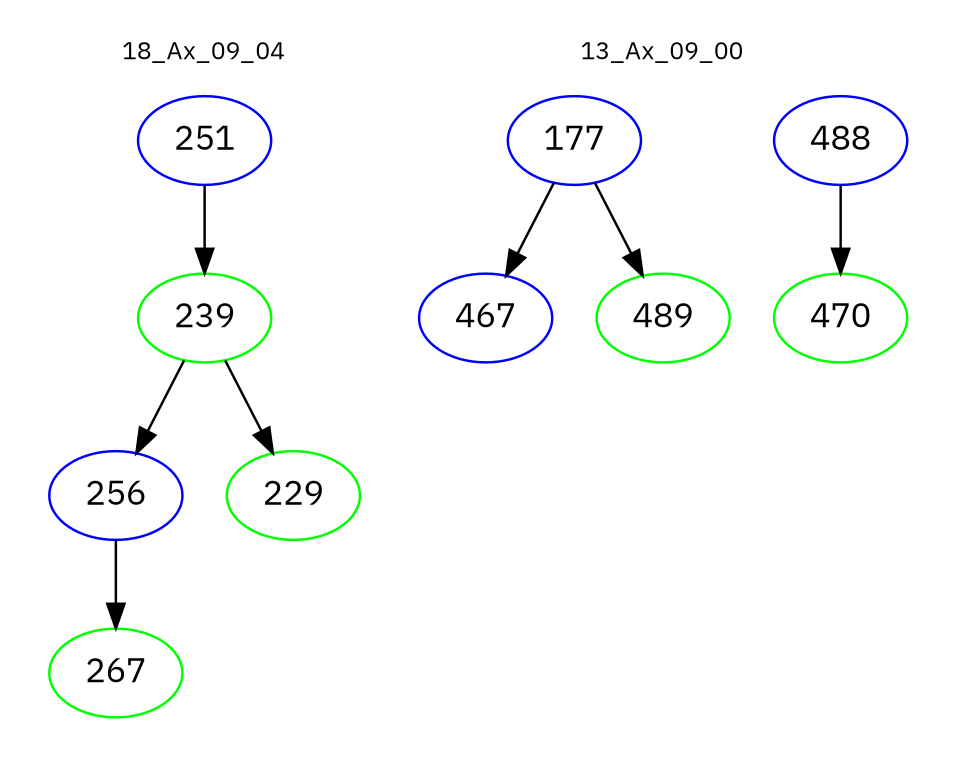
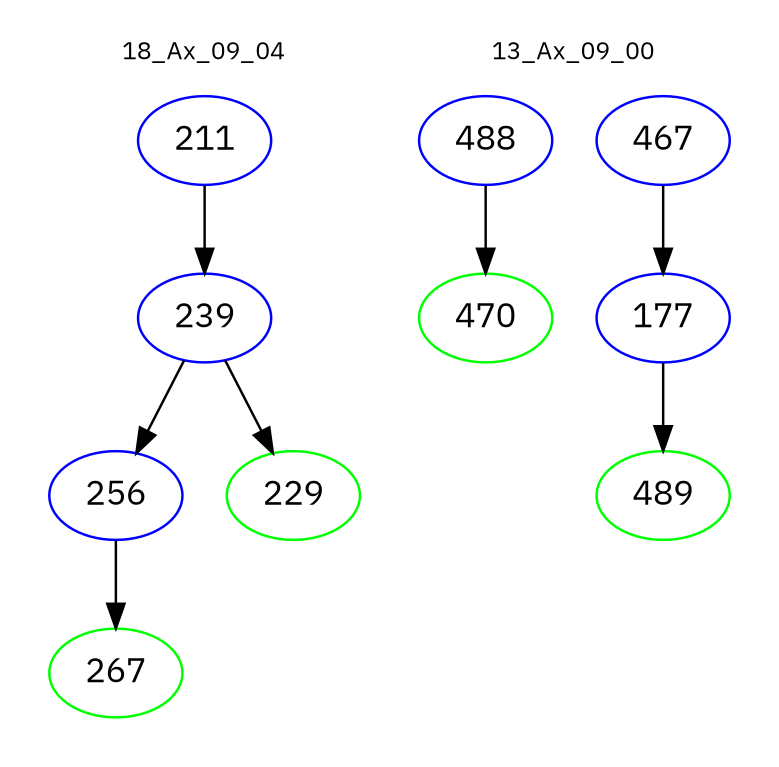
  digraph {
    fontname="IBM Plex Sans"
    node [color=blue fontname="IBM Plex Sans"]
    edge [color=black fontname="IBM Plex Sans"]
-   n1 [label=251]
-   n2 [color=green label=239]
+   n1 [label=211]
+   n2 [label=239]
    n3 [label=256]
    n4 [color=green label=229]
    n5 [color=green label=267]
    n6 [label=467]
    n7 [label=488]
    n8 [label=177]
    n9 [color=green label=470]
    n10 [color=green label=489]
    subgraph cluster_1 {
      color=white
      fontsize=10
      label="18_Ax_09_04"
      n1
      n2
      n3
      n4
      n5
    }
    subgraph cluster_2 {
      color=white
      fontsize=10
      label="13_Ax_09_00"
      n6
      n7
      n8
      n9
      n10
    }
    n1 -> n2
    n2 -> n3
    n2 -> n4
    n3 -> n5
-   n8 -> n6
+   n6 -> n8
    n7 -> n9
    n8 -> n10
  }
